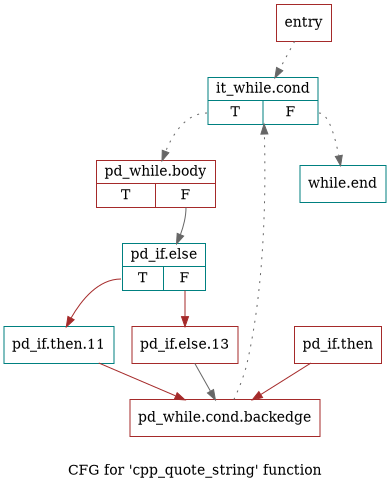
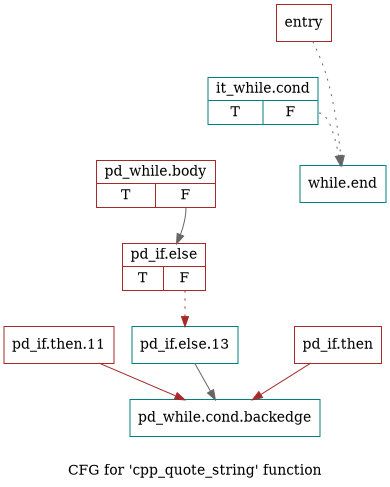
  digraph {
    label="CFG for 'cpp_quote_string' function"
    node [color=teal shape=record]
    edge [color=gray40 style=solid]
    n1 [color=brown label="{entry}"]
    n2 [label="{it_while.cond|{<s0>T|<s1>F}}"]
    n3 [color=brown label="{pd_while.body|{<s0>T|<s1>F}}"]
    n4 [label="{while.end}"]
-   n5 [label="{pd_if.else|{<s0>T|<s1>F}}"]
+   n5 [color=brown label="{pd_if.else|{<s0>T|<s1>F}}"]
    n6 [color=brown label="{pd_if.then}"]
-   n7 [color=brown label="{pd_while.cond.backedge}"]
-   n8 [label="{pd_if.then.11}"]
-   n9 [color=brown label="{pd_if.else.13}"]
-   n1 -> n2 [style=dotted]
-   n2 -> n3 [style=dotted tailport=s0]
+   n7 [label="{pd_while.cond.backedge}"]
+   n8 [color=brown label="{pd_if.then.11}"]
+   n9 [label="{pd_if.else.13}"]
+   n1 -> n4 [style=dotted]
    n2 -> n4 [style=dotted tailport=s1]
    n3 -> n5 [tailport=s1]
-   n5 -> n8 [color=brown tailport=s0]
-   n5 -> n9 [color=brown tailport=s1]
+   n5 -> n9 [color=brown style=dotted tailport=s1]
    n6 -> n7 [color=brown]
-   n7 -> n2 [style=dotted]
    n8 -> n7 [color=brown]
    n9 -> n7
  }
